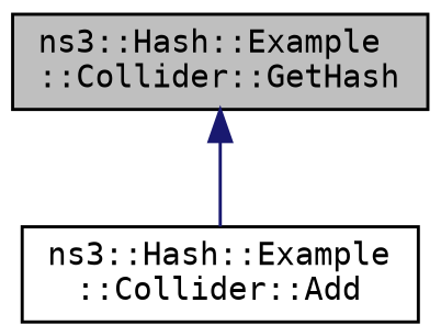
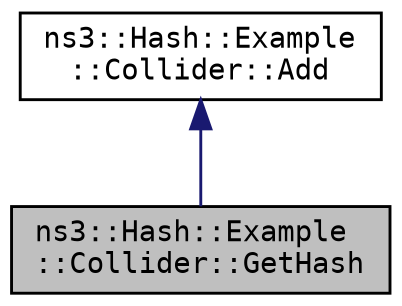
  digraph {
    rankdir=TB
    fontname="DejaVu Sans Mono"
    node [color=black fontname="DejaVu Sans Mono" fontsize=10 shape=record style=filled]
    n1 [fillcolor=grey75 fontcolor=black height=0.2 label="ns3::Hash::Example\l::Collider::GetHash" width=0.4]
    n2 [fillcolor=white height=0.2 label="ns3::Hash::Example\l::Collider::Add" width=0.4]
-   n1 -> n2 [color=midnightblue dir=back fontname="DejaVu Sans Mono" fontsize=10 labelfontname=Helvetica labelfontsize=10 style=solid]
+   n2 -> n1 [color=midnightblue dir=back fontname="DejaVu Sans Mono" fontsize=10 labelfontname=Helvetica labelfontsize=10 style=solid]
  }
